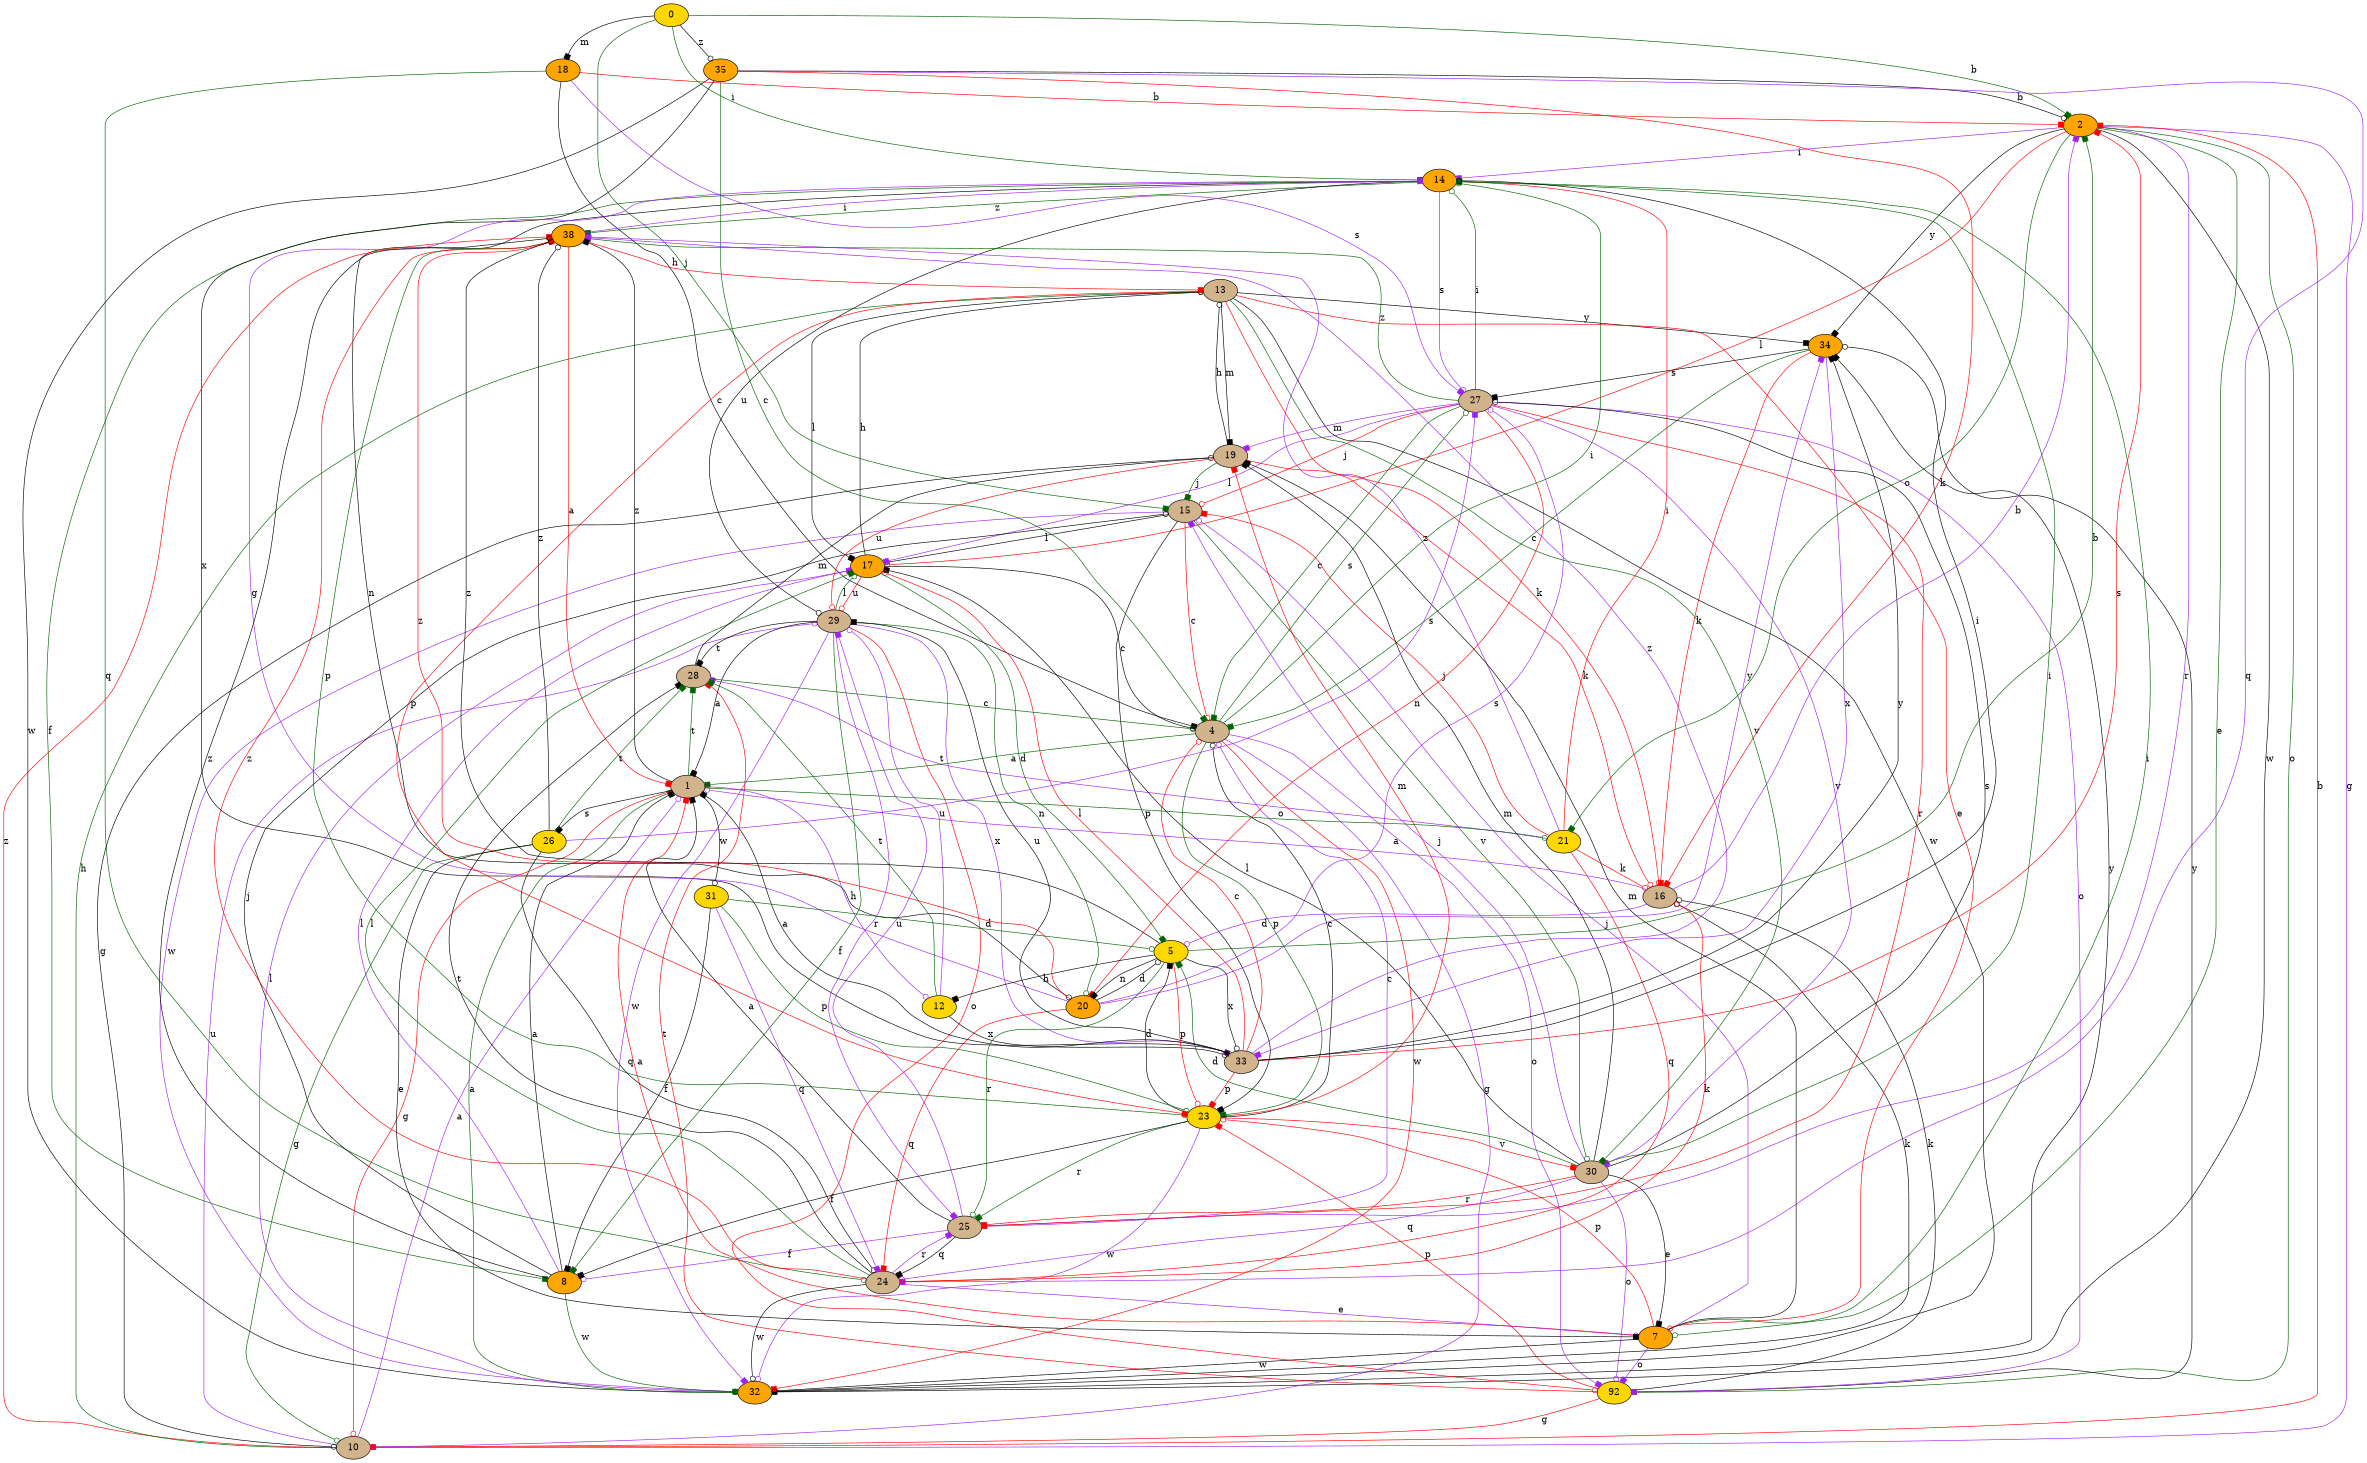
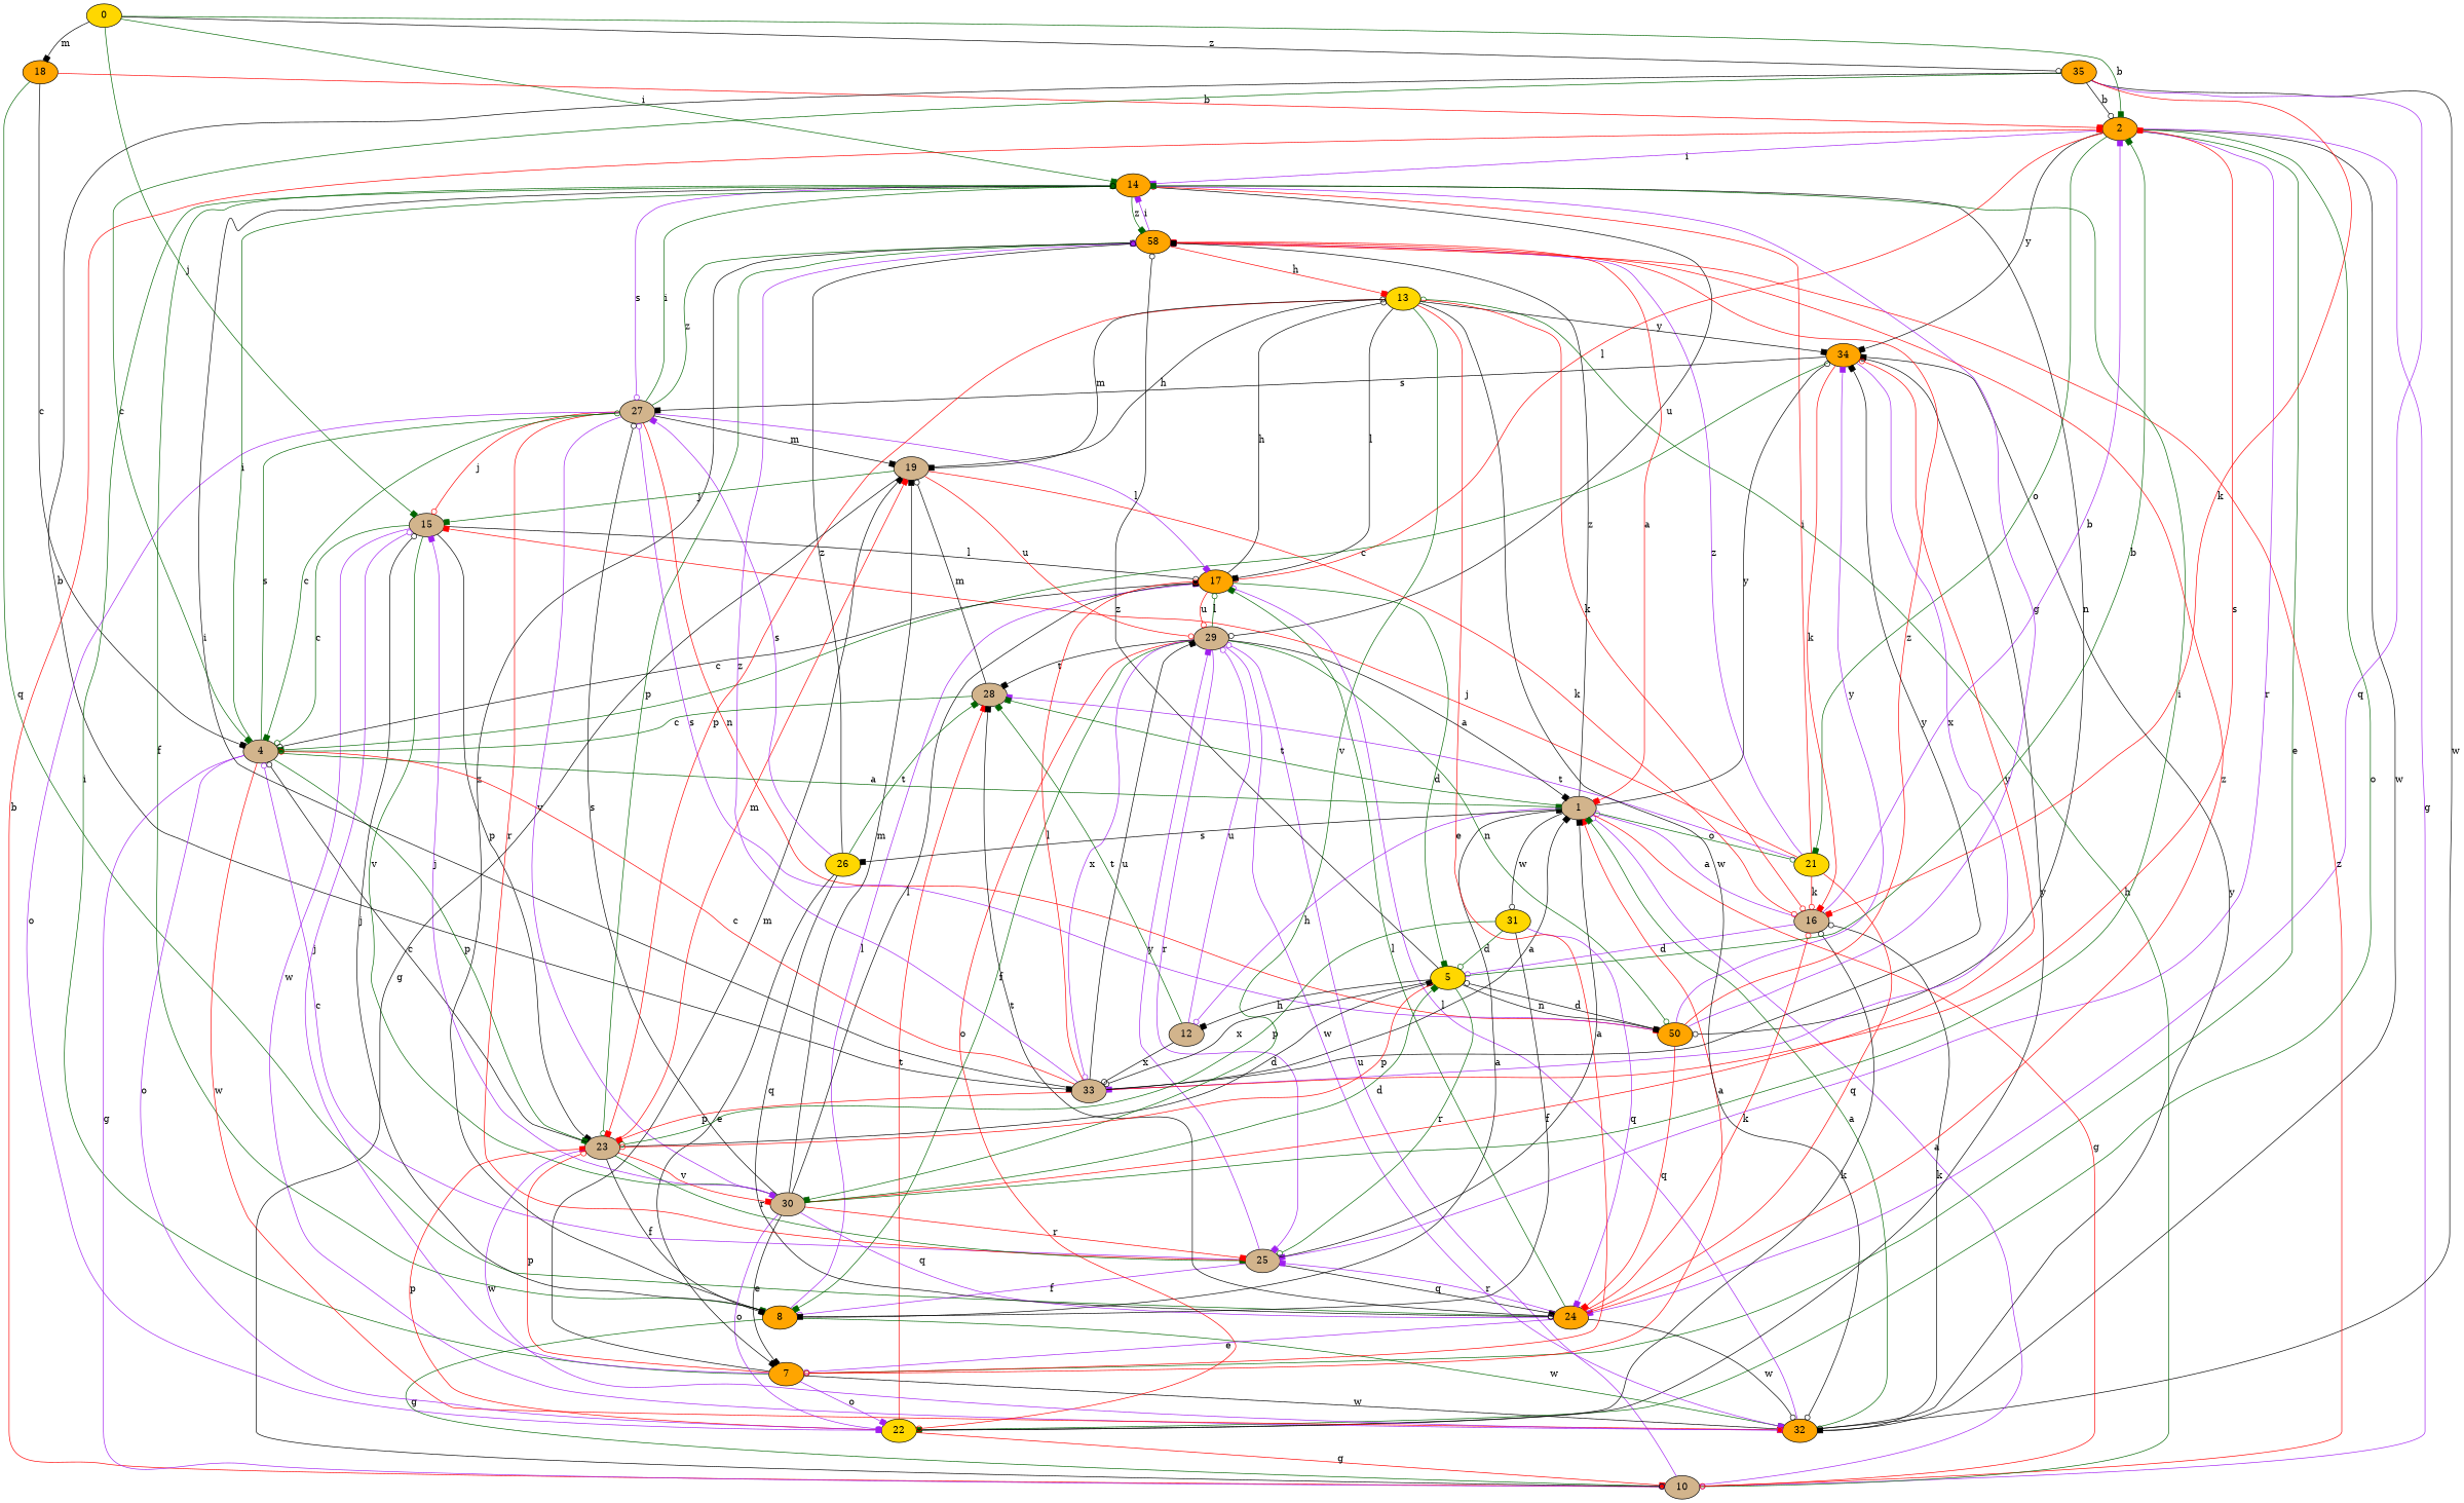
  strict digraph {
    node [fillcolor=orange style=filled]
    edge [arrowhead=box color=black]
    0 [fillcolor=gold]
    2
    14
    15 [fillcolor=tan]
    18
    35
    10 [fillcolor=tan]
    21 [fillcolor=gold]
    34
    7
    17
    25 [fillcolor=tan]
    32
-   22 [fillcolor=gold label=92]
-   38
+   22 [fillcolor=gold]
+   38 [label=58]
    27 [fillcolor=tan]
-   20
+   20 [label=50]
    8
    29 [fillcolor=tan]
    4 [fillcolor=tan]
-   23 [fillcolor=gold]
+   23 [fillcolor=tan]
    30 [fillcolor=tan]
-   24 [fillcolor=tan]
+   24
    33 [fillcolor=tan]
    16 [fillcolor=tan]
    1 [fillcolor=tan]
-   12 [fillcolor=gold]
+   12 [fillcolor=tan]
    26 [fillcolor=gold]
    28 [fillcolor=tan]
    31 [fillcolor=gold]
-   13 [fillcolor=tan]
+   13 [fillcolor=gold]
    19 [fillcolor=tan]
    5 [fillcolor=gold]
    0 -> 2 [color=darkgreen label=b]
    0 -> 14 [color=darkgreen label=i]
    0 -> 15 [color=darkgreen label=j]
    0 -> 18 [label=m]
    0 -> 35 [arrowhead=odot label=z]
    2 -> 14 [color=purple label=i]
    2 -> 10 [arrowhead=odot color=purple label=g]
    2 -> 21 [color=darkgreen label=o]
    2 -> 34 [label=y]
    2 -> 7 [arrowhead=odot color=darkgreen label=e]
    2 -> 17 [arrowhead=odot color=red label=l]
    2 -> 25 [color=purple label=r]
    2 -> 32 [label=w]
    2 -> 22 [color=darkgreen label=o]
    14 -> 38 [color=darkgreen label=z]
    14 -> 27 [arrowhead=odot color=purple label=s]
    14 -> 20 [arrowhead=odot label=n]
    14 -> 8 [color=darkgreen label=f]
    14 -> 29 [arrowhead=odot label=u]
    15 -> 17 [arrowhead=odot label=l]
    15 -> 32 [arrowhead=odot color=purple label=w]
-   15 -> 4 [arrowhead=odot color=red label=c]
+   15 -> 4 [arrowhead=odot color=darkgreen label=c]
    15 -> 23 [label=p]
    15 -> 30 [arrowhead=odot color=darkgreen label=v]
    18 -> 2 [color=red label=b]
-   18 -> 27 [color=purple label=s]
    18 -> 4 [label=c]
    18 -> 24 [arrowhead=odot color=darkgreen label=q]
    35 -> 2 [arrowhead=odot label=b]
    35 -> 32 [arrowhead=odot label=w]
    35 -> 4 [color=darkgreen label=c]
    35 -> 24 [color=purple label=q]
-   35 -> 33 [label=x]
+   35 -> 33 [label=b]
    35 -> 16 [color=red label=k]
    10 -> 2 [color=red label=b]
    10 -> 38 [color=red label=z]
    10 -> 29 [arrowhead=odot color=purple label=u]
    10 -> 1 [arrowhead=odot color=purple label=a]
    10 -> 13 [arrowhead=odot color=darkgreen label=h]
    21 -> 14 [arrowhead=odot color=red label=i]
    21 -> 15 [color=red label=j]
    21 -> 38 [color=purple label=z]
    21 -> 24 [arrowhead=odot color=red label=q]
    21 -> 16 [arrowhead=odot color=red label=k]
    21 -> 28 [color=purple label=t]
    34 -> 27 [label=s]
    34 -> 4 [color=darkgreen label=c]
    34 -> 33 [color=purple label=x]
    34 -> 16 [color=red label=k]
    7 -> 14 [color=darkgreen label=i]
    7 -> 15 [arrowhead=odot color=purple label=j]
    7 -> 32 [arrowhead=odot label=w]
    7 -> 22 [color=purple label=o]
    7 -> 23 [arrowhead=odot color=red label=p]
    7 -> 1 [color=red label=a]
    7 -> 19 [label=m]
    17 -> 29 [arrowhead=odot color=red label=u]
    17 -> 4 [arrowhead=odot label=c]
    17 -> 13 [arrowhead=odot label=h]
    17 -> 5 [color=darkgreen label=d]
    25 -> 8 [arrowhead=odot color=purple label=f]
-   25 -> 29 [color=purple label=u]
+   25 -> 29 [color=purple label=y]
    25 -> 4 [arrowhead=odot color=purple label=c]
    25 -> 24 [label=q]
    25 -> 1 [label=a]
    32 -> 34 [label=y]
    32 -> 17 [arrowhead=odot color=purple label=l]
    32 -> 16 [arrowhead=odot label=k]
    32 -> 1 [color=darkgreen label=a]
    22 -> 10 [color=red label=g]
    22 -> 34 [arrowhead=odot label=y]
    22 -> 23 [color=red label=p]
    22 -> 16 [arrowhead=odot label=k]
    22 -> 28 [color=red label=t]
    38 -> 14 [color=purple label=i]
    38 -> 23 [arrowhead=odot color=darkgreen label=p]
    38 -> 1 [color=red label=a]
    38 -> 13 [color=red label=h]
    27 -> 14 [arrowhead=odot color=darkgreen label=i]
    27 -> 15 [arrowhead=odot color=red label=j]
    27 -> 17 [color=purple label=l]
    27 -> 25 [color=red label=r]
    27 -> 22 [color=purple label=o]
    27 -> 38 [color=darkgreen label=z]
    27 -> 20 [color=red label=n]
    27 -> 4 [color=darkgreen label=c]
    27 -> 30 [color=purple label=v]
-   27 -> 19 [color=purple label=m]
+   27 -> 19 [label=m]
    20 -> 14 [arrowhead=odot color=purple label=g]
    20 -> 34 [color=purple label=y]
    20 -> 38 [color=red label=z]
    20 -> 27 [arrowhead=odot color=purple label=s]
    20 -> 24 [color=red label=q]
    20 -> 5 [arrowhead=odot label=d]
    8 -> 15 [arrowhead=odot label=j]
    8 -> 17 [color=purple label=l]
    8 -> 32 [color=darkgreen label=w]
    8 -> 38 [arrowhead=odot label=z]
    8 -> 1 [label=a]
    29 -> 17 [arrowhead=odot color=darkgreen label=l]
    29 -> 25 [color=purple label=r]
    29 -> 32 [color=purple label=w]
    29 -> 22 [arrowhead=odot color=red label=o]
    29 -> 20 [arrowhead=odot color=darkgreen label=n]
    29 -> 8 [color=darkgreen label=f]
    29 -> 33 [arrowhead=odot color=purple label=x]
    29 -> 1 [label=a]
    29 -> 28 [label=t]
    4 -> 14 [arrowhead=odot color=darkgreen label=i]
    4 -> 10 [arrowhead=odot color=purple label=g]
    4 -> 32 [color=red label=w]
    4 -> 22 [color=purple label=o]
    4 -> 27 [arrowhead=odot color=darkgreen label=s]
    4 -> 23 [color=darkgreen label=p]
    4 -> 1 [color=darkgreen label=a]
    23 -> 25 [color=darkgreen label=r]
    23 -> 32 [arrowhead=odot color=purple label=w]
    23 -> 8 [label=f]
    23 -> 4 [arrowhead=odot label=c]
    23 -> 30 [color=red label=v]
    23 -> 19 [color=red label=m]
    23 -> 5 [label=d]
    30 -> 14 [color=darkgreen label=i]
    30 -> 15 [color=purple label=j]
+   30 -> 34 [arrowhead=odot color=red label=y]
    30 -> 7 [label=e]
    30 -> 17 [label=l]
    30 -> 25 [color=red label=r]
    30 -> 22 [arrowhead=odot color=purple label=o]
    30 -> 27 [arrowhead=odot label=s]
    30 -> 24 [arrowhead=odot color=purple label=q]
    30 -> 19 [label=m]
    30 -> 5 [color=darkgreen label=d]
    24 -> 7 [arrowhead=odot color=purple label=e]
    24 -> 17 [color=darkgreen label=l]
    24 -> 25 [color=purple label=r]
    24 -> 32 [arrowhead=odot label=w]
    24 -> 38 [arrowhead=odot color=red label=z]
    24 -> 16 [arrowhead=odot color=red label=k]
    24 -> 28 [label=t]
    33 -> 2 [color=red label=s]
    33 -> 14 [arrowhead=odot label=i]
    33 -> 34 [label=y]
    33 -> 17 [arrowhead=odot color=red label=l]
    33 -> 38 [color=purple label=z]
    33 -> 29 [label=u]
    33 -> 4 [arrowhead=odot color=red label=c]
    33 -> 23 [color=red label=p]
    33 -> 1 [label=a]
    16 -> 2 [color=purple label=b]
    16 -> 1 [arrowhead=odot color=purple label=a]
    16 -> 5 [arrowhead=odot color=purple label=d]
    1 -> 10 [arrowhead=odot color=red label=g]
    1 -> 21 [arrowhead=odot color=darkgreen label=o]
+   1 -> 34 [arrowhead=odot label=y]
    1 -> 38 [label=z]
    1 -> 12 [arrowhead=odot color=purple label=h]
    1 -> 26 [label=s]
    1 -> 28 [color=darkgreen label=t]
    1 -> 31 [arrowhead=odot label=w]
    12 -> 29 [arrowhead=odot color=purple label=u]
    12 -> 33 [arrowhead=odot label=x]
    12 -> 28 [color=darkgreen label=t]
-   26 -> 10 [arrowhead=odot color=darkgreen label=g]
+   8 -> 10 [arrowhead=odot color=darkgreen label=g]
    26 -> 7 [label=e]
    26 -> 38 [arrowhead=odot label=z]
    26 -> 27 [color=purple label=s]
    26 -> 24 [arrowhead=odot label=q]
    26 -> 28 [color=darkgreen label=t]
    28 -> 4 [arrowhead=odot color=darkgreen label=c]
    28 -> 19 [arrowhead=odot label=m]
    31 -> 8 [label=f]
    31 -> 23 [arrowhead=odot color=darkgreen label=p]
    31 -> 24 [color=purple label=q]
    31 -> 5 [arrowhead=odot color=darkgreen label=d]
    13 -> 34 [label=y]
    13 -> 7 [arrowhead=odot color=red label=e]
    13 -> 17 [label=l]
    13 -> 32 [arrowhead=odot label=w]
    13 -> 23 [color=red label=p]
    13 -> 30 [color=darkgreen label=v]
    13 -> 16 [arrowhead=odot color=red label=k]
    13 -> 19 [label=m]
    19 -> 15 [color=darkgreen label=j]
    19 -> 10 [arrowhead=odot label=g]
    19 -> 29 [arrowhead=odot color=red label=u]
    19 -> 16 [arrowhead=odot color=red label=k]
    19 -> 13 [arrowhead=odot label=h]
    5 -> 2 [color=darkgreen label=b]
    5 -> 25 [arrowhead=odot color=darkgreen label=r]
    5 -> 38 [arrowhead=odot label=z]
    5 -> 20 [label=n]
    5 -> 23 [arrowhead=odot color=red label=p]
    5 -> 33 [arrowhead=odot label=x]
    5 -> 12 [label=h]
  }
